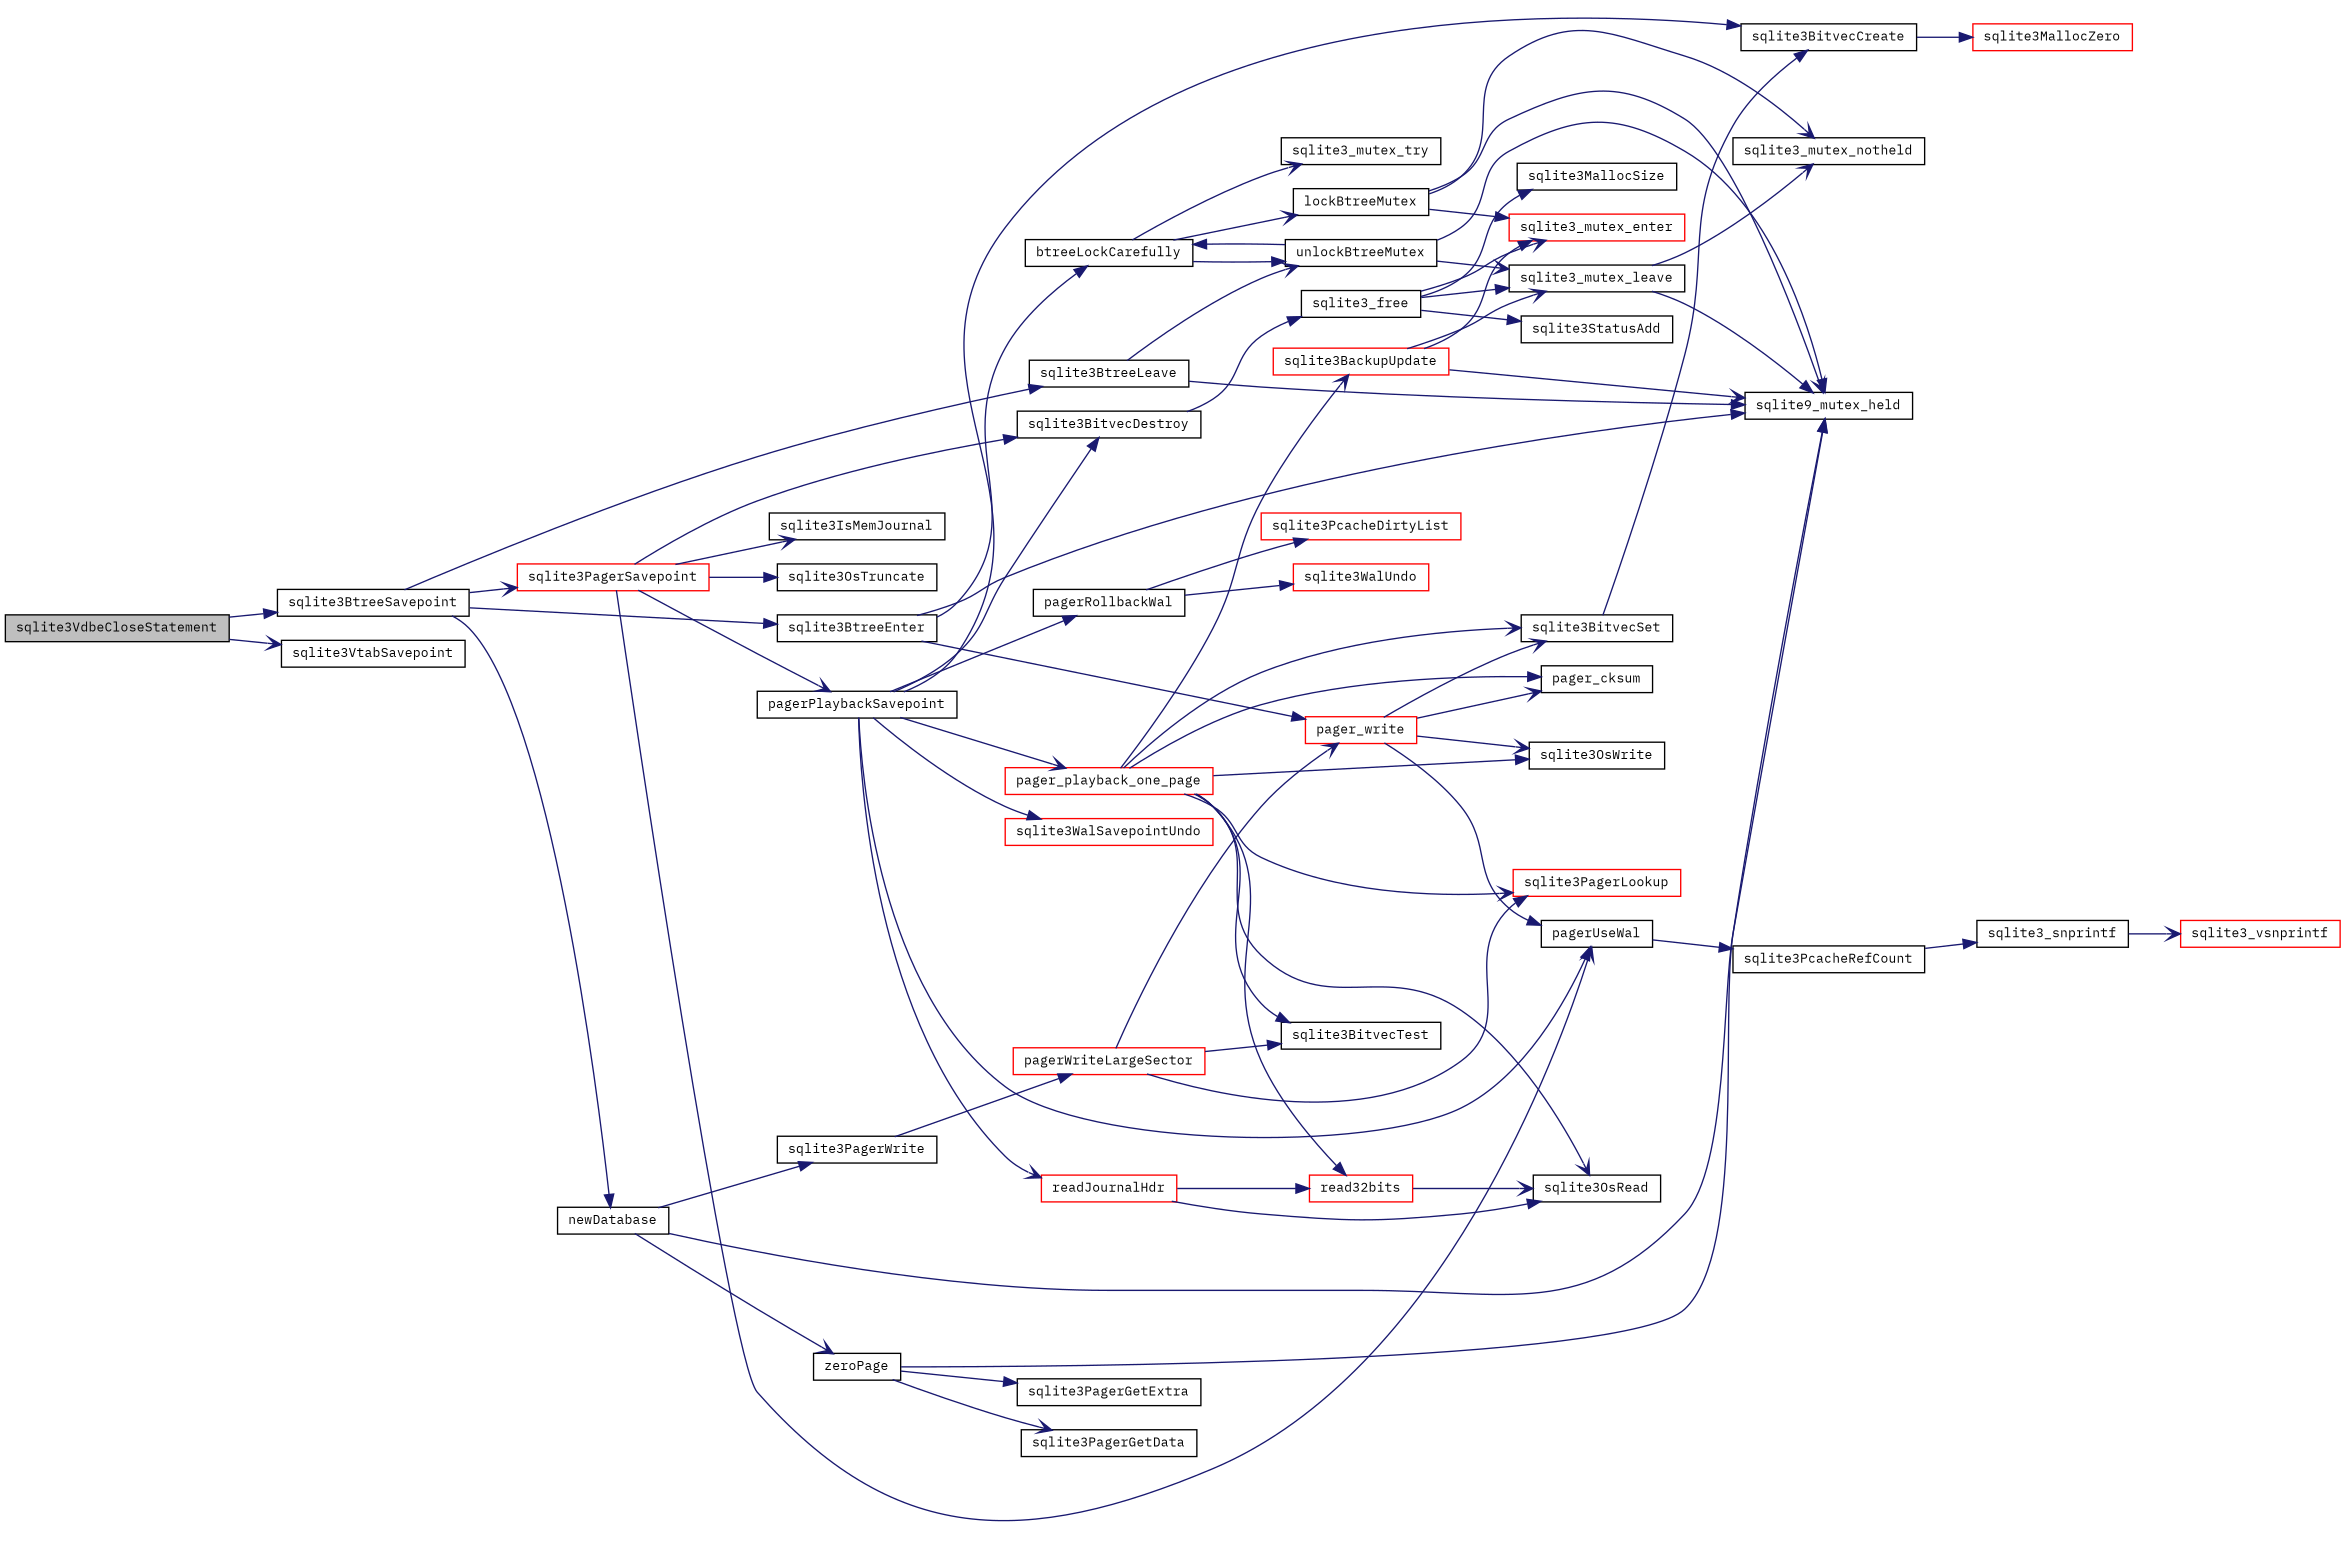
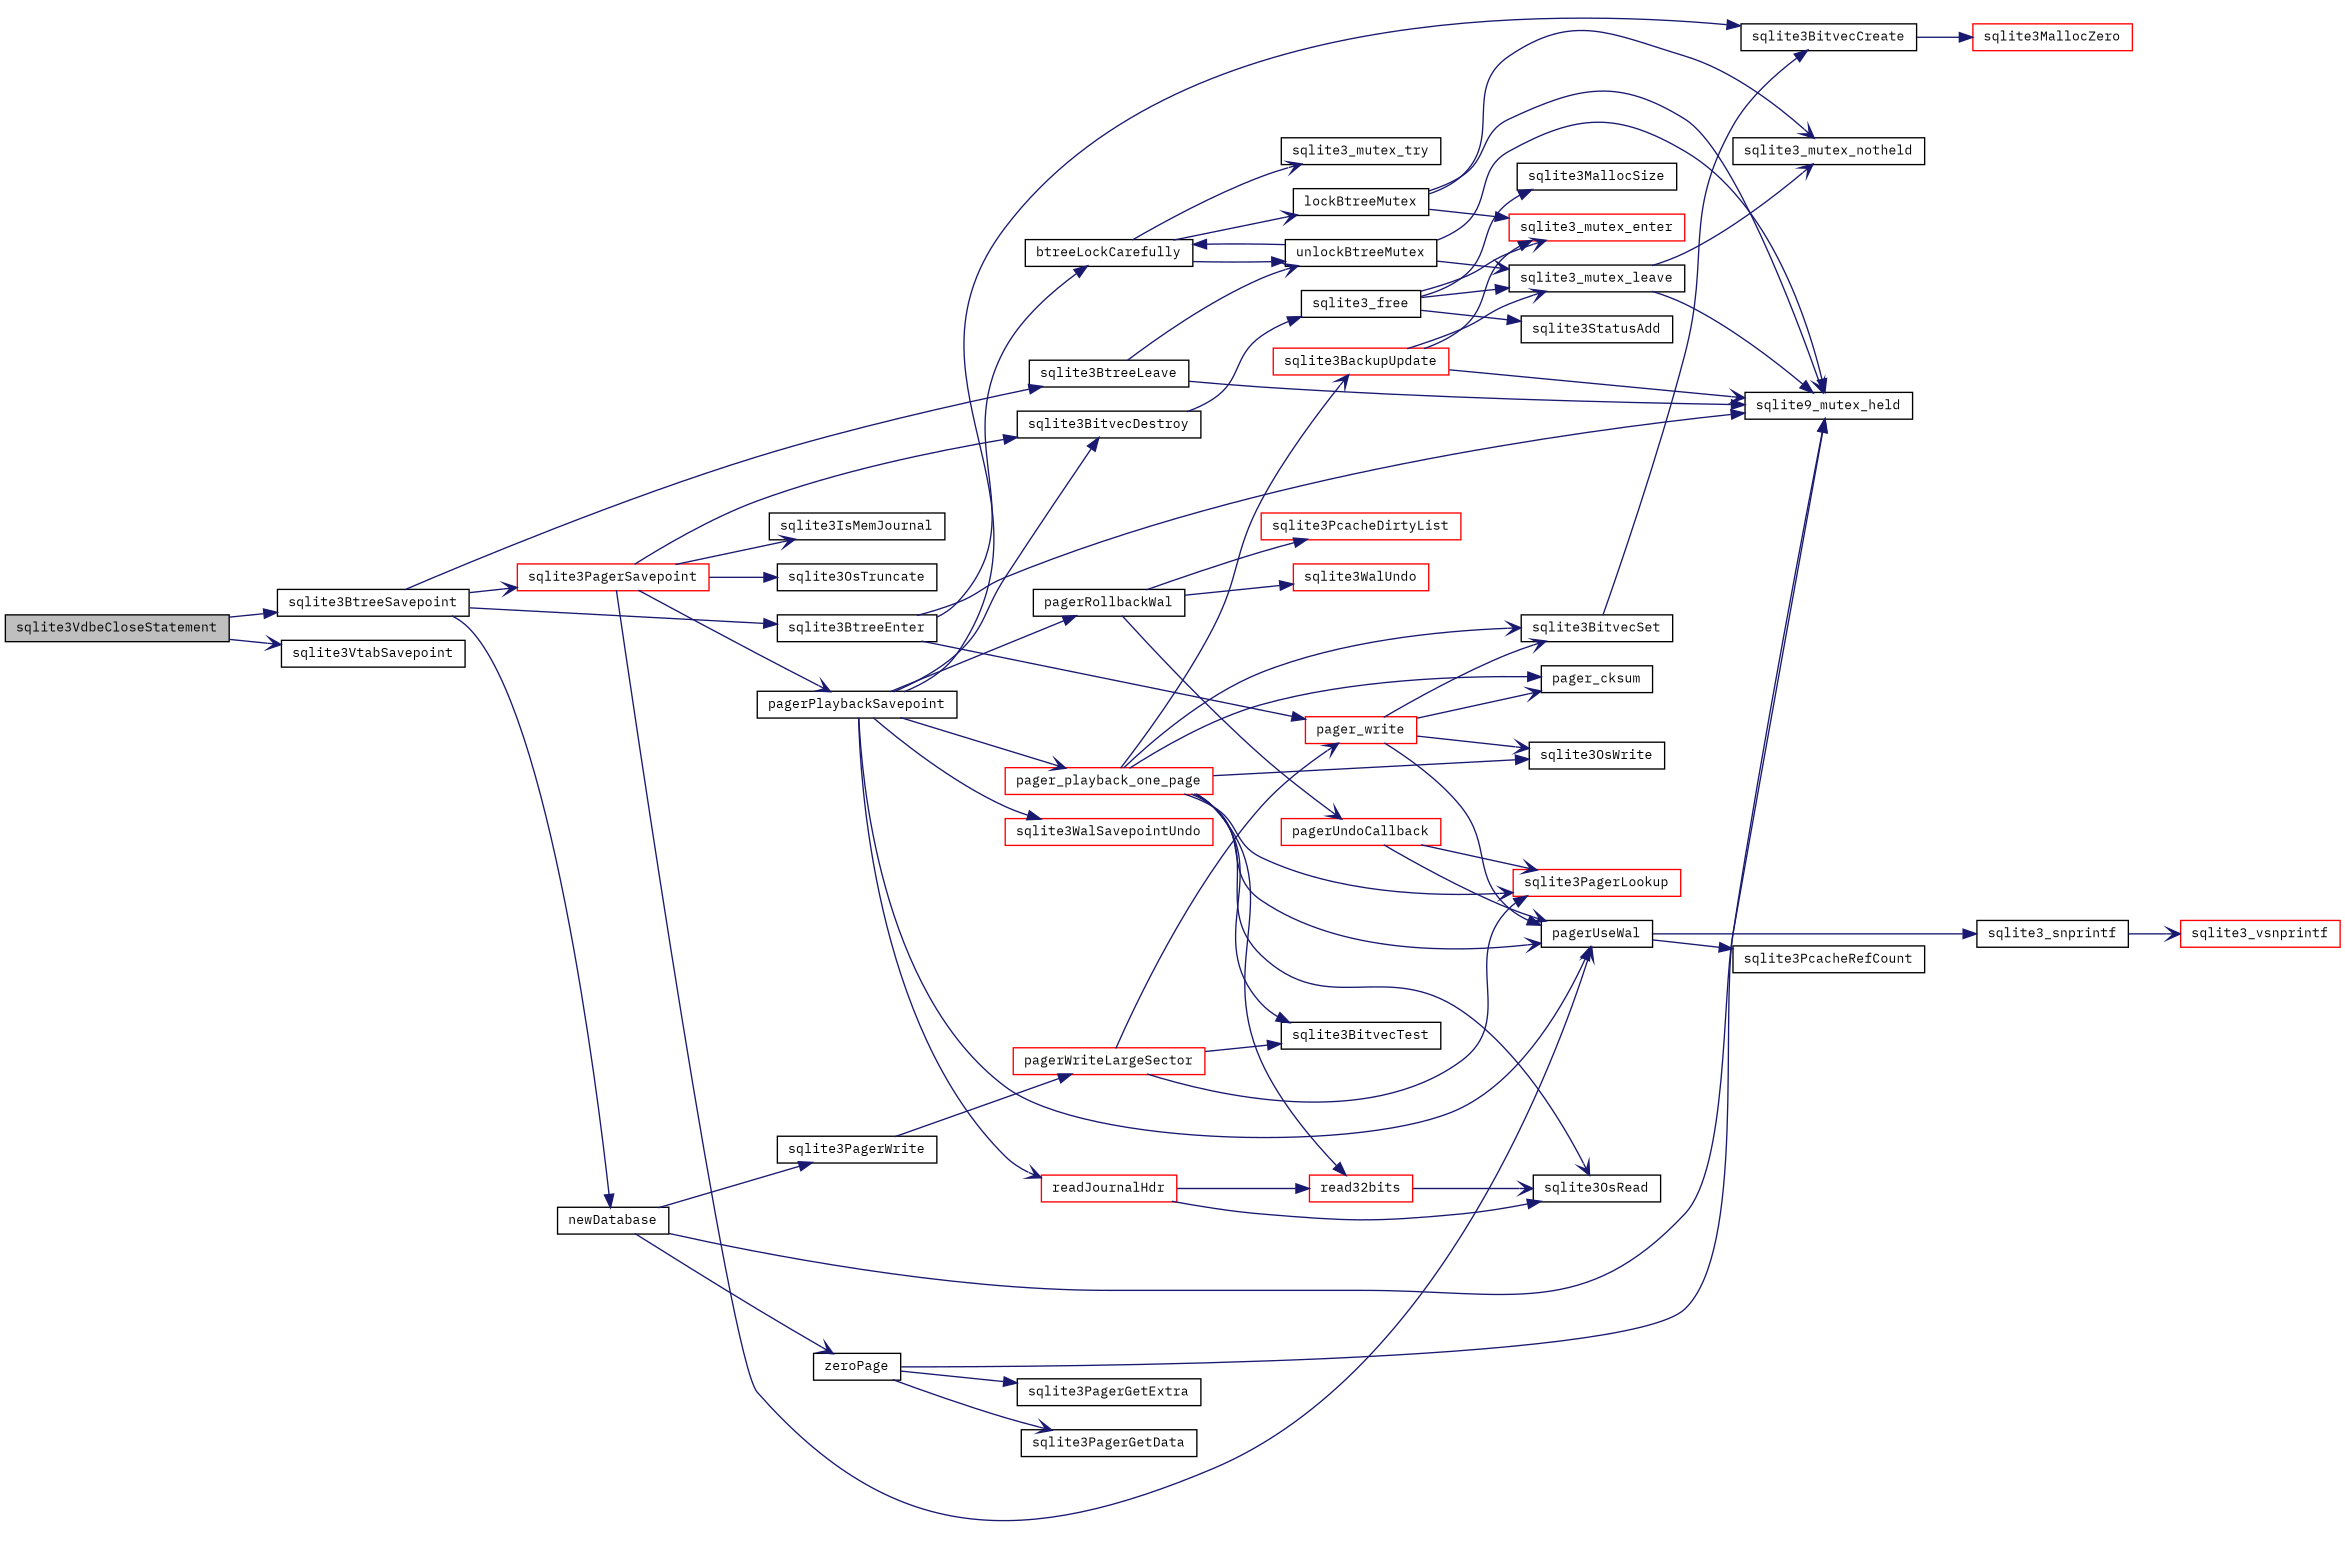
  digraph {
    fontname="IBM Plex Mono"
    rankdir=LR
    node [color=black fillcolor=white fontname="IBM Plex Mono" fontsize=10 shape=record style=filled]
    edge [arrowhead=normal color=midnightblue fontname="IBM Plex Mono" fontsize=10 labelfontname=FreeSans labelfontsize=10 style=solid]
    n1 [fillcolor=grey75 fontcolor=black height=0.2 label=sqlite3VdbeCloseStatement width=0.4]
    n2 [height=0.2 label=sqlite3BtreeSavepoint width=0.4]
    n3 [height=0.2 label=sqlite3VtabSavepoint width=0.4]
    n4 [height=0.2 label=sqlite3BtreeEnter width=0.4]
    n5 [color=red height=0.2 label=sqlite3PagerSavepoint width=0.4]
    n6 [height=0.2 label=newDatabase width=0.4]
    n7 [height=0.2 label=sqlite3BtreeLeave width=0.4]
    n8 [height=0.2 label=sqlite9_mutex_held width=0.4]
    n9 [height=0.2 label=btreeLockCarefully width=0.4]
    n10 [color=red height=0.2 label=pager_write width=0.4]
    n11 [height=0.2 label=sqlite3BitvecDestroy width=0.4]
    n12 [height=0.2 label=sqlite3IsMemJournal width=0.4]
    n13 [height=0.2 label=sqlite3OsTruncate width=0.4]
    n14 [height=0.2 label=pagerUseWal width=0.4]
    n15 [height=0.2 label=pagerPlaybackSavepoint width=0.4]
    n16 [height=0.2 label=sqlite3PagerWrite width=0.4]
    n17 [height=0.2 label=zeroPage width=0.4]
    n18 [height=0.2 label=unlockBtreeMutex width=0.4]
    n19 [height=0.2 label=sqlite3_mutex_try width=0.4]
    n20 [height=0.2 label=lockBtreeMutex width=0.4]
    n21 [height=0.2 label=sqlite3_mutex_leave width=0.4]
    n22 [height=0.2 label=sqlite3_mutex_notheld width=0.4]
    n23 [color=red height=0.2 label=sqlite3_mutex_enter width=0.4]
    n24 [height=0.2 label=sqlite3_free width=0.4]
    n25 [height=0.2 label=sqlite3PcacheRefCount width=0.4]
    n26 [height=0.2 label=sqlite3_snprintf width=0.4]
    n27 [height=0.2 label=sqlite3BitvecCreate width=0.4]
    n28 [height=0.2 label=pagerRollbackWal width=0.4]
    n29 [color=red height=0.2 label=pager_playback_one_page width=0.4]
    n30 [color=red height=0.2 label=readJournalHdr width=0.4]
    n31 [color=red height=0.2 label=sqlite3WalSavepointUndo width=0.4]
    n32 [height=0.2 label=sqlite3StatusAdd width=0.4]
    n33 [height=0.2 label=sqlite3MallocSize width=0.4]
    n34 [color=red height=0.2 label=sqlite3_vsnprintf width=0.4]
    n35 [color=red height=0.2 label=sqlite3MallocZero width=0.4]
    n36 [color=red height=0.2 label=sqlite3WalUndo width=0.4]
+   n37 [color=red height=0.2 label=pagerUndoCallback width=0.4]
    n38 [color=red height=0.2 label=sqlite3PcacheDirtyList width=0.4]
    n39 [color=red height=0.2 label=sqlite3PagerLookup width=0.4]
    n40 [color=red height=0.2 label=read32bits width=0.4]
    n41 [height=0.2 label=sqlite3OsRead width=0.4]
    n42 [height=0.2 label=sqlite3BitvecTest width=0.4]
    n43 [height=0.2 label=pager_cksum width=0.4]
    n44 [height=0.2 label=sqlite3BitvecSet width=0.4]
    n45 [height=0.2 label=sqlite3OsWrite width=0.4]
    n46 [color=red height=0.2 label=sqlite3BackupUpdate width=0.4]
    n47 [color=red height=0.2 label=pagerWriteLargeSector width=0.4]
    n48 [height=0.2 label=sqlite3PagerGetExtra width=0.4]
    n49 [height=0.2 label=sqlite3PagerGetData width=0.4]
    n1 -> n2
    n1 -> n3 [arrowhead=vee]
    n2 -> n4
    n2 -> n5 [arrowhead=vee]
    n2 -> n6
    n2 -> n7
    n4 -> n8
    n4 -> n9
    n4 -> n10
    n5 -> n11
    n5 -> n12 [arrowhead=vee]
    n5 -> n13
    n5 -> n14 [arrowhead=vee]
    n5 -> n15 [arrowhead=vee]
    n6 -> n8
    n6 -> n16
    n6 -> n17 [arrowhead=vee]
    n7 -> n8
    n7 -> n18 [arrowhead=vee]
    n9 -> n18
    n9 -> n19 [arrowhead=vee]
    n9 -> n20 [arrowhead=vee]
    n10 -> n14
    n10 -> n43 [arrowhead=vee]
    n10 -> n44 [arrowhead=vee]
    n10 -> n45 [arrowhead=vee]
    n11 -> n24
    n14 -> n25
-   n25 -> n26
+   n14 -> n26
    n15 -> n11
    n15 -> n14
    n15 -> n27
    n15 -> n28
    n15 -> n29 [arrowhead=vee]
    n15 -> n30 [arrowhead=vee]
    n15 -> n31
    n16 -> n47
    n17 -> n8
    n17 -> n48
    n17 -> n49 [arrowhead=vee]
    n18 -> n8
    n18 -> n9
    n18 -> n21 [arrowhead=vee]
    n20 -> n8 [arrowhead=vee]
    n20 -> n22 [arrowhead=vee]
    n20 -> n23
    n21 -> n8
    n21 -> n22 [arrowhead=vee]
    n24 -> n21
    n24 -> n23 [arrowhead=vee]
    n24 -> n32
    n24 -> n33
    n26 -> n34 [arrowhead=vee]
    n27 -> n35
    n28 -> n36
+   n28 -> n37 [arrowhead=vee]
    n28 -> n38
+   n29 -> n14 [arrowhead=vee]
    n29 -> n39 [arrowhead=vee]
    n29 -> n40
    n29 -> n41 [arrowhead=vee]
    n29 -> n42
    n29 -> n43
    n29 -> n44 [arrowhead=vee]
    n29 -> n45
    n29 -> n46 [arrowhead=vee]
    n30 -> n40
    n30 -> n41
+   n37 -> n14 [arrowhead=vee]
+   n37 -> n39 [arrowhead=vee]
    n40 -> n41 [arrowhead=vee]
    n44 -> n27
    n46 -> n8 [arrowhead=vee]
    n46 -> n21 [arrowhead=vee]
    n46 -> n23
    n47 -> n10 [arrowhead=vee]
    n47 -> n39
    n47 -> n42
  }
